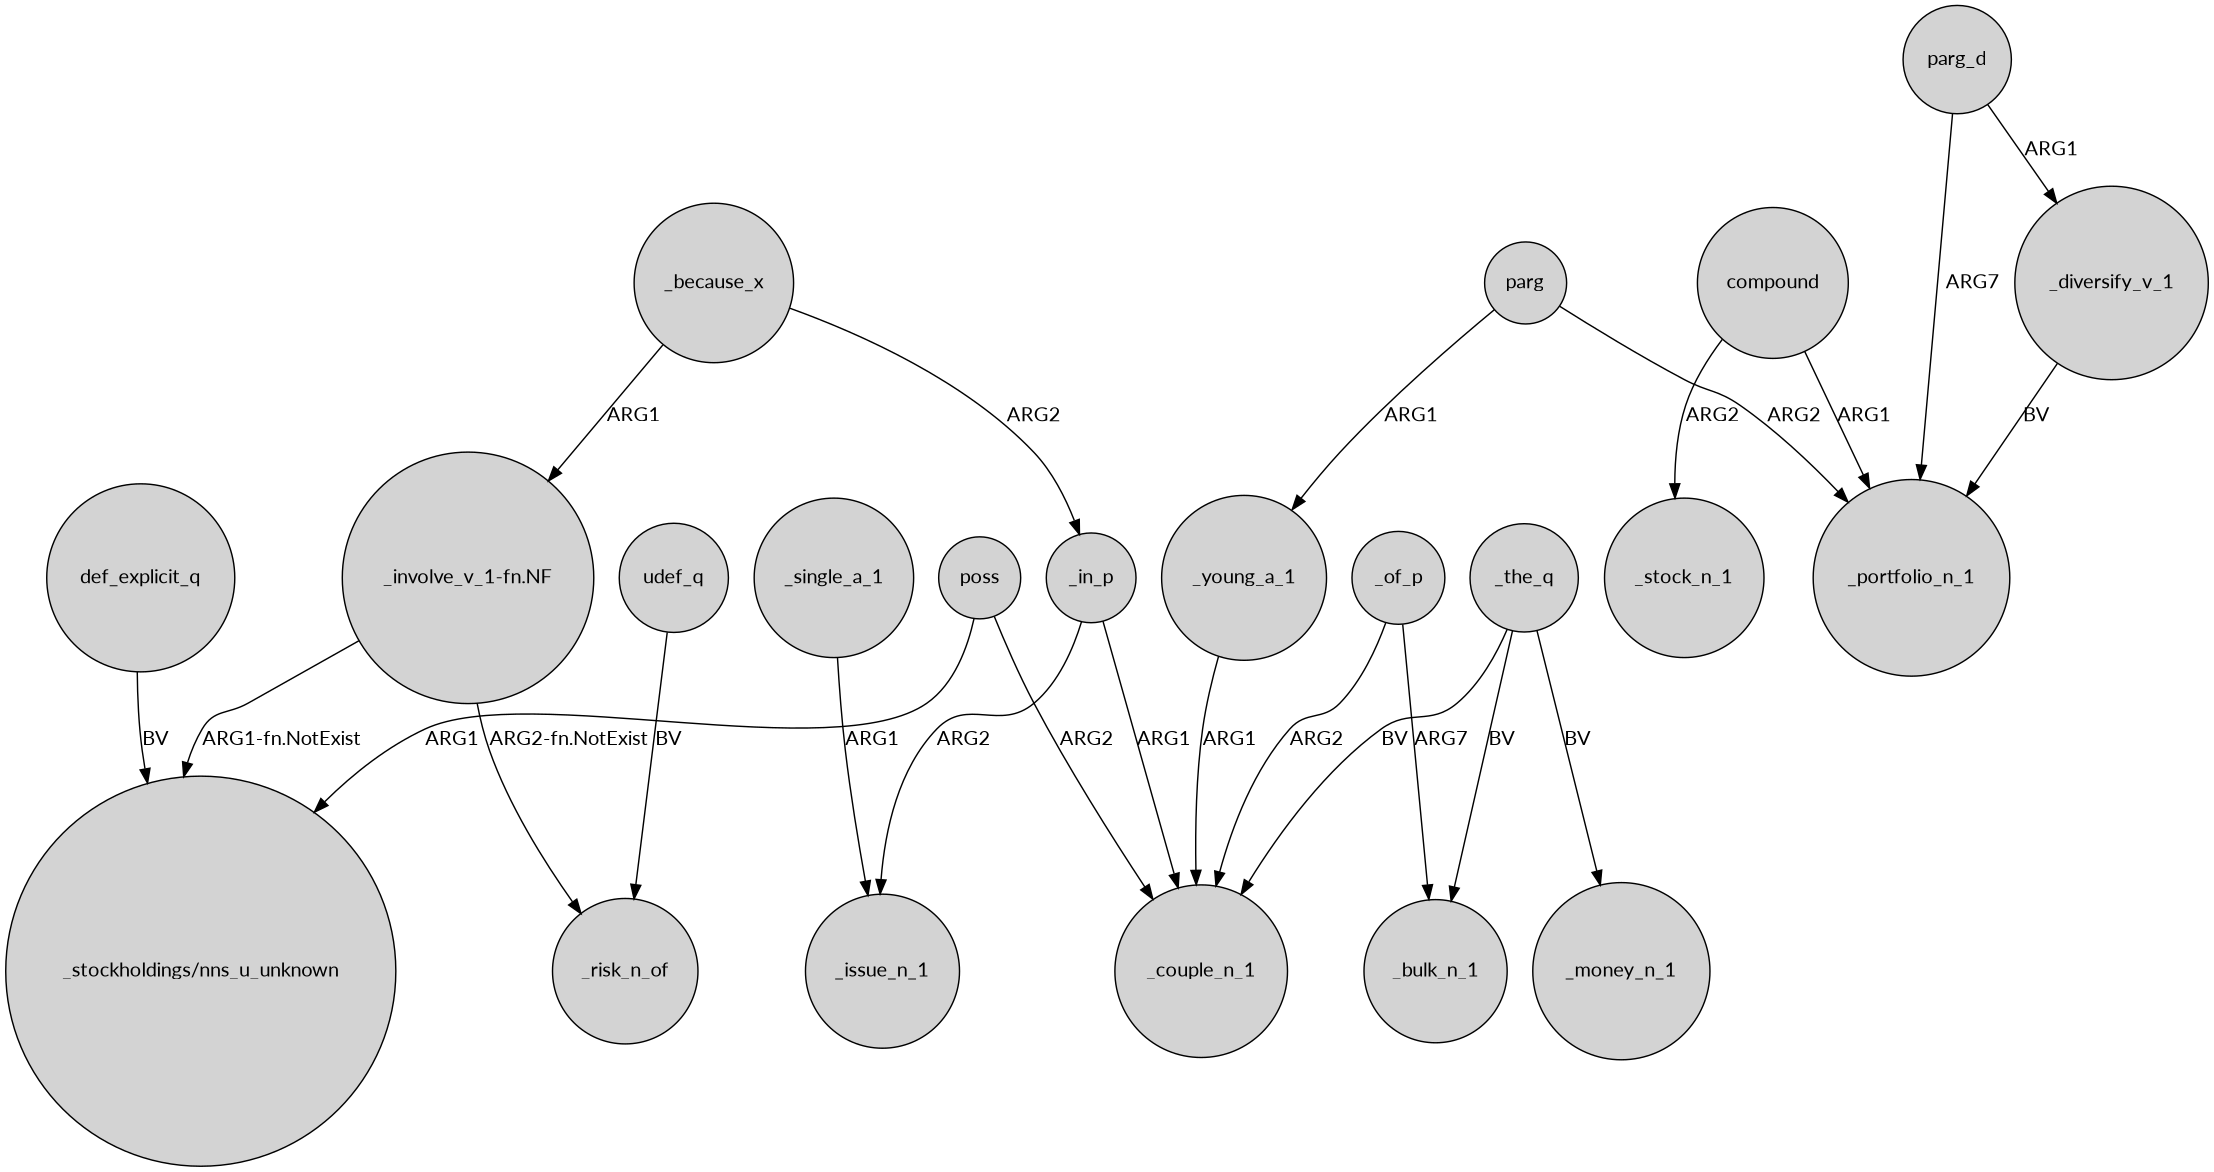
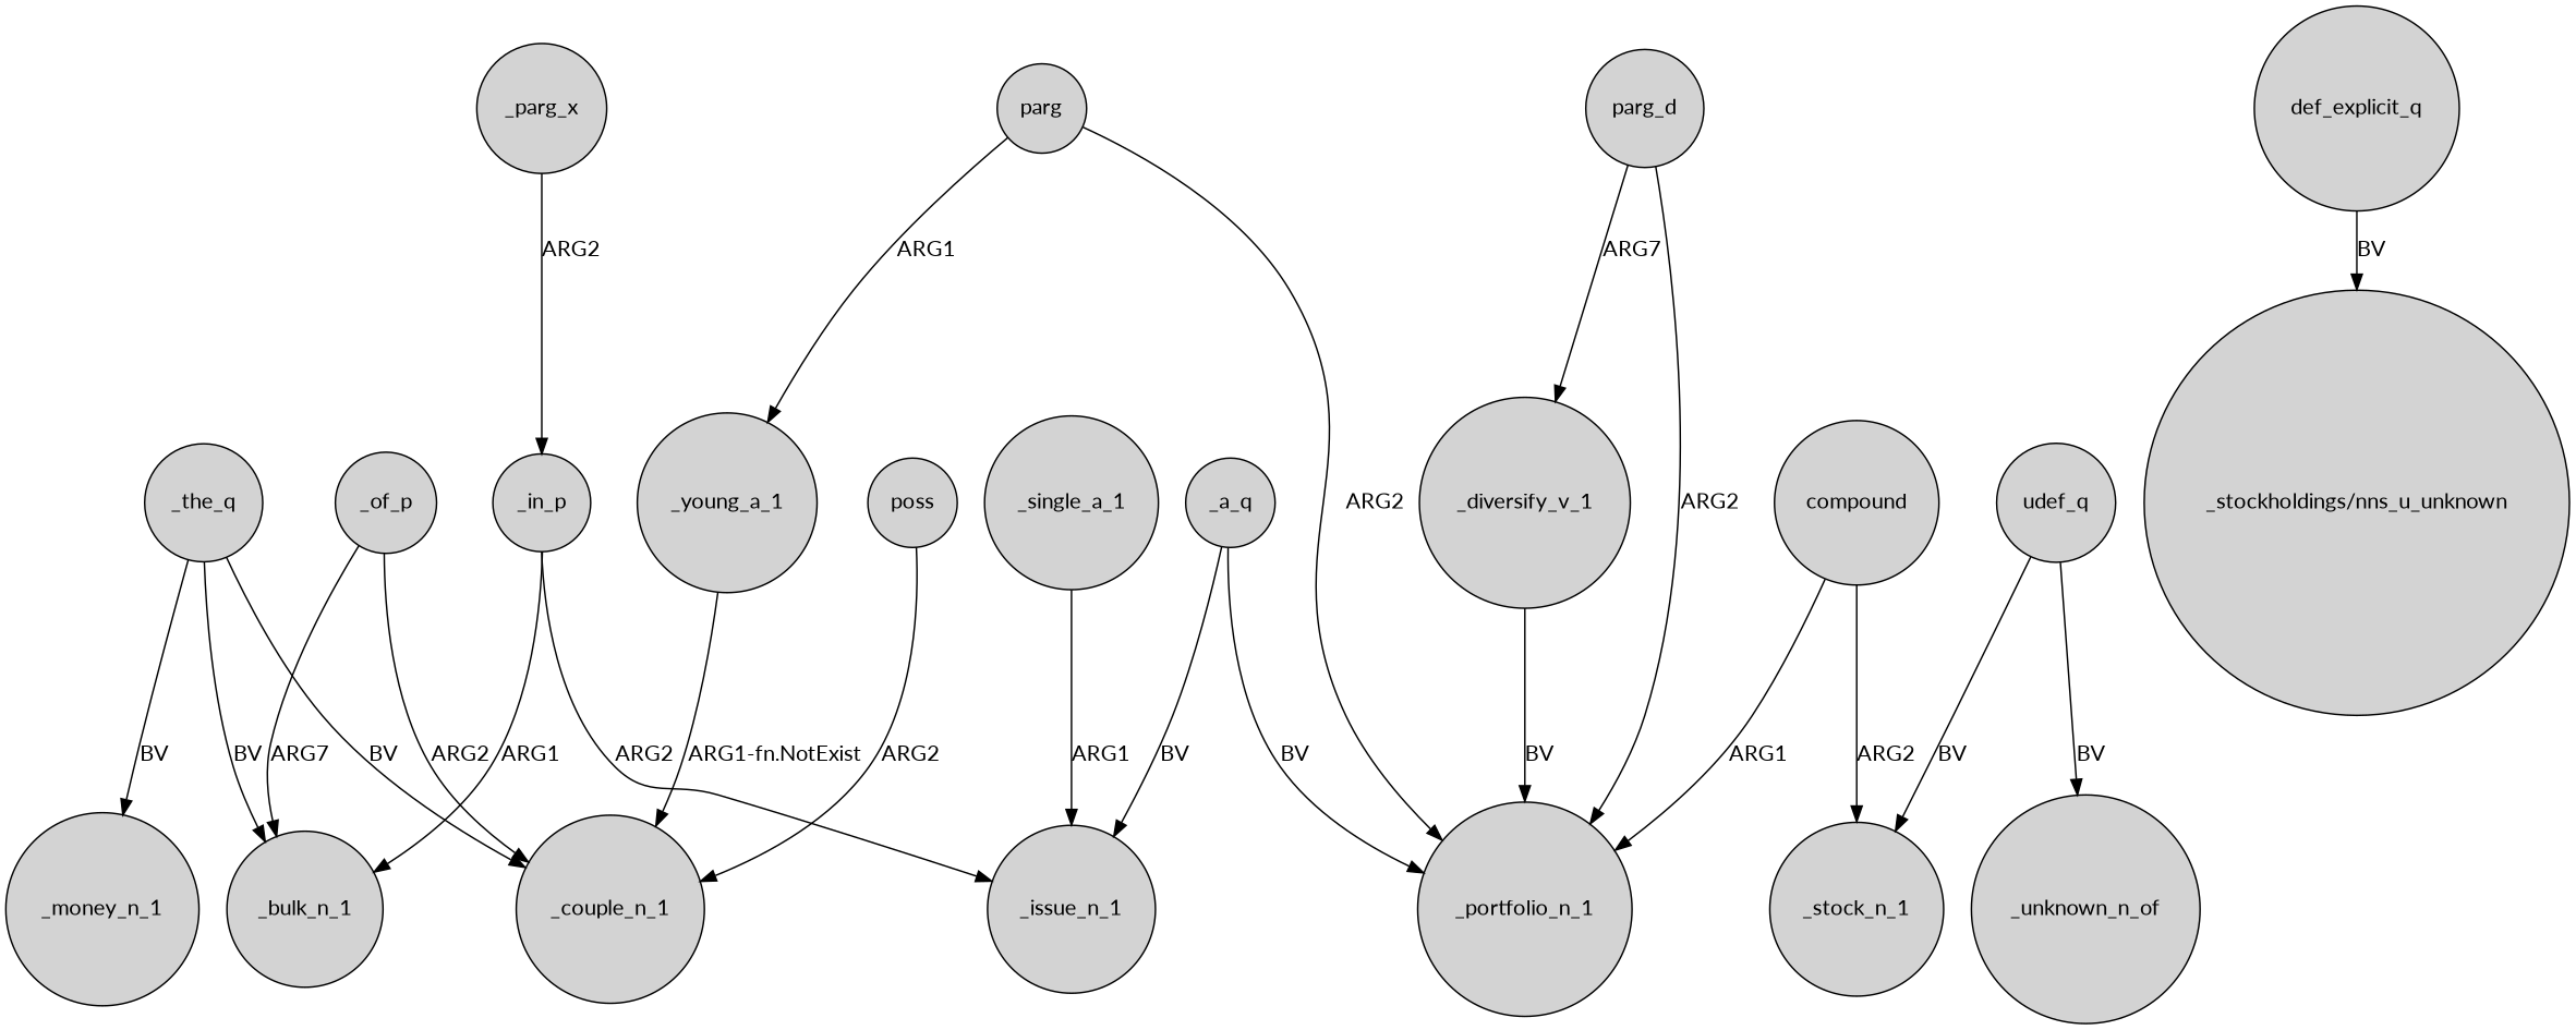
  digraph {
    fontname=Lato
    node [fontname=Lato shape=circle style=filled]
    edge [fontname=Lato]
    _single_a_1
    _issue_n_1
    poss
    _couple_n_1
    "_stockholdings/nns_u_unknown"
    udef_q
-   _risk_n_of
+   _risk_n_of [label=_unknown_n_of]
    _stock_n_1
    _the_q
    _money_n_1
    _bulk_n_1
    n12 [label=parg]
    _portfolio_n_1
    _young_a_1
+   _a_q
    _in_p
    compound
    _of_p
    def_explicit_q
-   _because_x
-   "_involve_v_1-fn.NF"
+   _because_x [label=_parg_x]
    _diversify_v_1
    parg_d
    _single_a_1 -> _issue_n_1 [label=ARG1]
    poss -> _couple_n_1 [label=ARG2]
-   poss -> "_stockholdings/nns_u_unknown" [label=ARG1]
    udef_q -> _risk_n_of [label=BV]
+   udef_q -> _stock_n_1 [label=BV]
    _the_q -> _couple_n_1 [label=BV]
    _the_q -> _money_n_1 [label=BV]
    _the_q -> _bulk_n_1 [label=BV]
    n12 -> _portfolio_n_1 [label=ARG2]
    n12 -> _young_a_1 [label=ARG1]
-   _young_a_1 -> _couple_n_1 [label=ARG1]
+   _young_a_1 -> _couple_n_1 [label="ARG1-fn.NotExist"]
+   _a_q -> _issue_n_1 [label=BV]
+   _a_q -> _portfolio_n_1 [label=BV]
    _in_p -> _issue_n_1 [label=ARG2]
-   _in_p -> _couple_n_1 [label=ARG1]
+   _in_p -> _bulk_n_1 [label=ARG1]
    compound -> _stock_n_1 [label=ARG2]
    compound -> _portfolio_n_1 [label=ARG1]
    _of_p -> _couple_n_1 [label=ARG2]
    _of_p -> _bulk_n_1 [label=ARG7]
    def_explicit_q -> "_stockholdings/nns_u_unknown" [label=BV]
    _because_x -> _in_p [label=ARG2]
-   _because_x -> "_involve_v_1-fn.NF" [label=ARG1]
-   "_involve_v_1-fn.NF" -> "_stockholdings/nns_u_unknown" [label="ARG1-fn.NotExist"]
-   "_involve_v_1-fn.NF" -> _risk_n_of [label="ARG2-fn.NotExist"]
    _diversify_v_1 -> _portfolio_n_1 [label=BV]
-   parg_d -> _portfolio_n_1 [label=ARG7]
-   parg_d -> _diversify_v_1 [label=ARG1]
+   parg_d -> _portfolio_n_1 [label=ARG2]
+   parg_d -> _diversify_v_1 [label=ARG7]
  }
